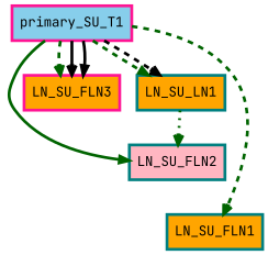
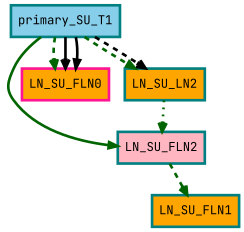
  digraph {
    fontname="JetBrains Mono"
    node [color=teal fillcolor=orange fontname="JetBrains Mono" penwidth=3.0 shape=box style=filled]
    edge [arrowhead=vee color=darkgreen fontname="JetBrains Mono" penwidth=3 style=dashed]
    LN_SU_FLN2 [fillcolor=lightpink]
-   LN_SU_FLN3 [color=deeppink]
-   LN_SU_LN1
-   primary_SU_T1 [color=deeppink fillcolor=skyblue]
+   LN_SU_FLN3 [color=deeppink label=LN_SU_FLN0]
+   LN_SU_LN1 [label=LN_SU_LN2]
+   primary_SU_T1 [fillcolor=skyblue]
    LN_SU_FLN1
    LN_SU_LN1 -> LN_SU_FLN2 [style=dotted]
    primary_SU_T1 -> LN_SU_FLN2 [arrowhead=normal style=bold]
    primary_SU_T1 -> LN_SU_FLN3
    primary_SU_T1 -> LN_SU_FLN3 [color=black style=bold]
    primary_SU_T1 -> LN_SU_FLN3 [arrowhead=normal color=black style=bold]
    primary_SU_T1 -> LN_SU_LN1 [arrowhead=normal]
    primary_SU_T1 -> LN_SU_LN1 [color=black]
-   primary_SU_T1 -> LN_SU_FLN1
+   LN_SU_FLN2 -> LN_SU_FLN1
  }
